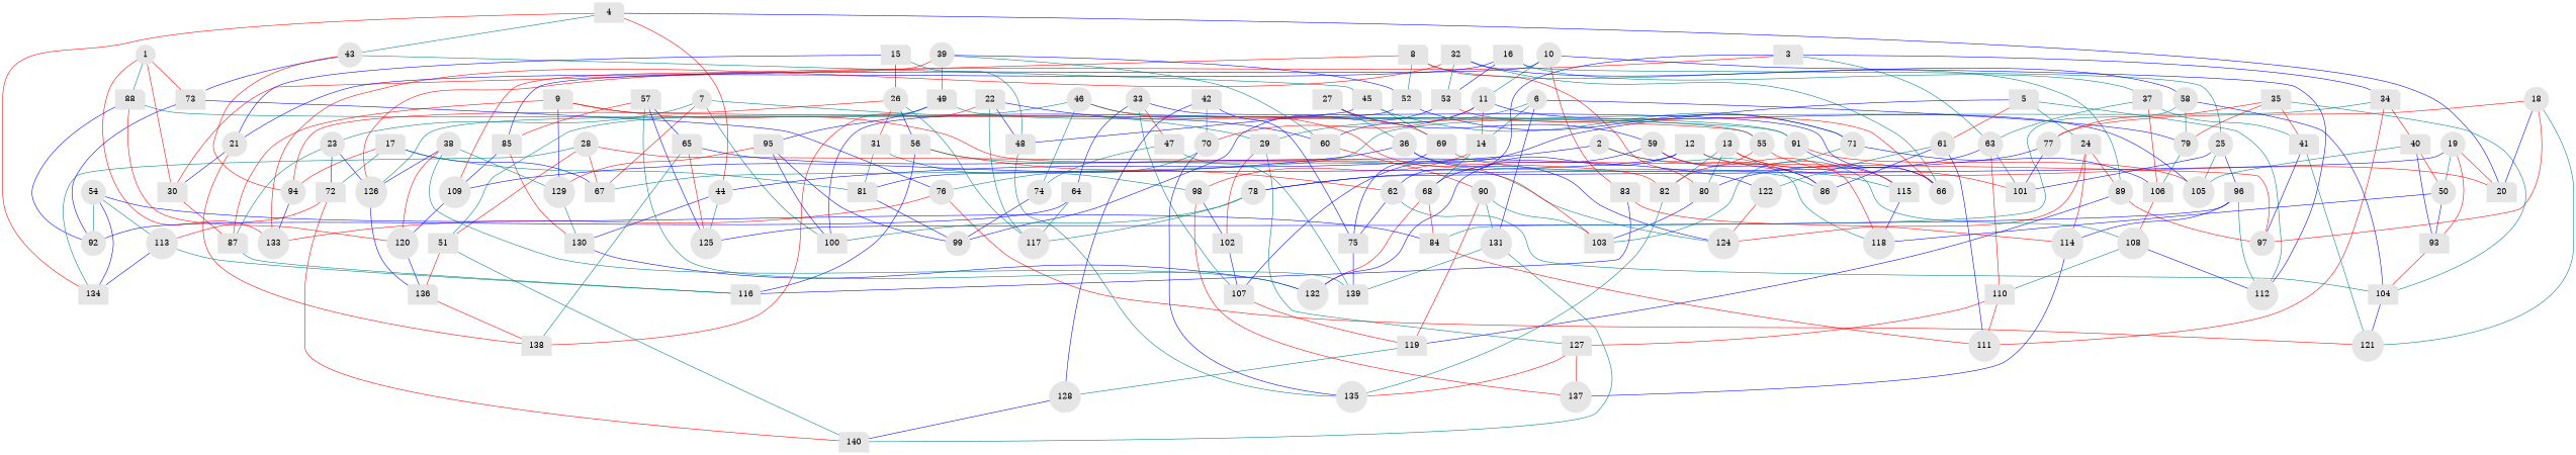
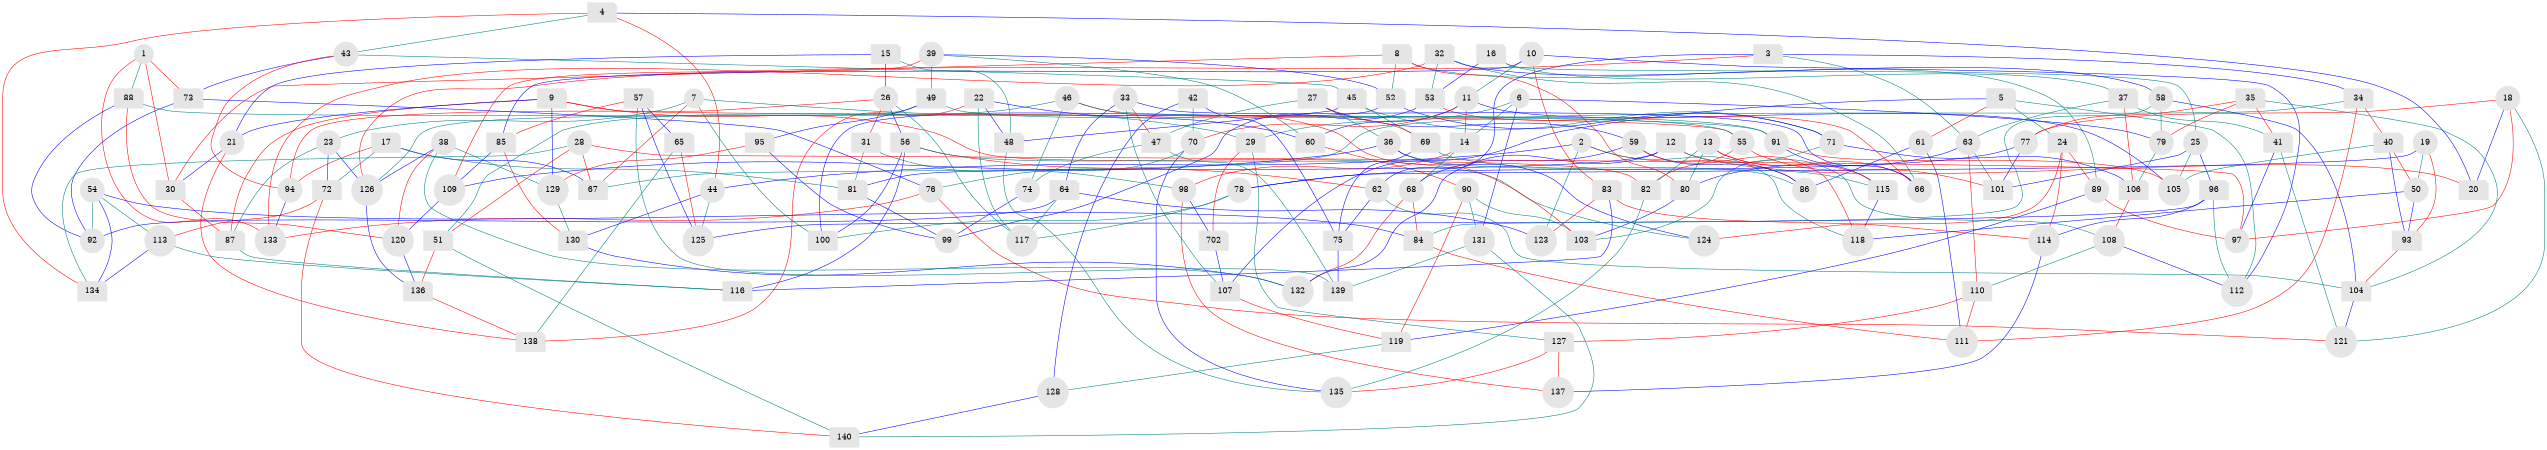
  graph {
    node [color=gray90 shape=note style=filled]
    edge [color=blue]
    30
    1 [shape=circle]
    73
    88
    133 [shape=circle]
    87
    92 [shape=circle]
    76 [shape=circle]
    120 [shape=circle]
    91 [shape=circle]
    2 [shape=circle]
    44 [shape=circle]
    86 [shape=circle]
    118 [shape=circle]
+   123 [shape=circle]
    125 [shape=circle]
    130
    3
    34
    62 [shape=circle]
    126 [shape=circle]
    63 [shape=circle]
    67
    40
    111 [shape=circle]
    75
    104
    74 [shape=circle]
    99 [shape=circle]
    136
    4
    20
    43 [shape=circle]
    134
    94 [shape=circle]
    45
    5
    24
    61 [shape=circle]
    107
    112 [shape=circle]
    89 [shape=circle]
    114 [shape=circle]
    124 [shape=circle]
-   122 [shape=circle]
    119
    14
    6 [shape=circle]
    29
    79 [shape=circle]
    131 [shape=circle]
    68 [shape=circle]
    98 [shape=circle]
-   102
+   102 [label=702]
    127
    106
    139
    140
    7 [shape=circle]
    23 [shape=circle]
    100
    72
    8
    52
    80
    71 [shape=circle]
    103
    97 [shape=circle]
    9
    55 [shape=circle]
    82
    129 [shape=circle]
    101
    135 [shape=circle]
    116
    10 [shape=circle]
    11 [shape=circle]
    83
    85
    60
    70 [shape=circle]
    105 [shape=circle]
    109 [shape=circle]
    90 [shape=circle]
    12
    81
    108 [shape=circle]
    132 [shape=circle]
    110
    13 [shape=circle]
    66 [shape=circle]
    115
    84
    137 [shape=circle]
    15
    21 [shape=circle]
    26 [shape=circle]
    48
    138
    117 [shape=circle]
    31
    56
    16
    25 [shape=circle]
    37
    53
    96
    41
    17
    113 [shape=circle]
    18 [shape=circle]
    77 [shape=circle]
    121 [shape=circle]
    78 [shape=circle]
    19 [shape=circle]
    50 [shape=circle]
    93
    22
    27
    36 [shape=circle]
    47
    59 [shape=circle]
    69
    28 [shape=circle]
    51
    32
    58 [shape=circle]
    33 [shape=circle]
    64
    35
    128 [shape=circle]
    38 [shape=circle]
    39 [shape=circle]
    49
    95
    42
    46 [shape=circle]
    54 [shape=circle]
    57
    65
    30 -- 87 [color=red]
    1 -- 30 [color=red]
    1 -- 73 [color=red]
    1 -- 88 [color=teal]
    1 -- 133 [color=red]
    73 -- 92
    73 -- 76
    88 -- 92
    88 -- 120 [color=red]
    88 -- 91 [color=teal]
    87 -- 116 [color=teal]
    76 -- 133 [color=red]
    76 -- 121 [color=red]
    120 -- 136
    91 -- 105 [color=red]
    91 -- 115
    2 -- 44
    2 -- 86 [color=red]
    2 -- 118 [color=teal]
+   2 -- 123 [color=teal]
    44 -- 125 [color=teal]
    44 -- 130
    130 -- 132
    3 -- 34
    3 -- 62
    3 -- 126 [color=red]
    3 -- 63 [color=teal]
    34 -- 67 [color=teal]
    34 -- 40 [color=red]
    34 -- 111 [color=red]
    62 -- 75
    62 -- 104 [color=teal]
    126 -- 136
    63 -- 80
    63 -- 101 [color=teal]
    63 -- 110 [color=red]
    40 -- 105 [color=teal]
    40 -- 50 [color=red]
    40 -- 93
    75 -- 139
    104 -- 121
    74 -- 99
    136 -- 138 [color=red]
    4 -- 44 [color=red]
    4 -- 20
    4 -- 43 [color=teal]
    4 -- 134 [color=red]
    43 -- 73
    43 -- 94 [color=red]
    43 -- 45 [color=teal]
    94 -- 133
    45 -- 71 [color=teal]
    45 -- 48
    45 -- 69 [color=teal]
    5 -- 24 [color=teal]
    5 -- 61 [color=red]
    5 -- 107
    5 -- 112 [color=teal]
    24 -- 89 [color=red]
    24 -- 114 [color=red]
    24 -- 124 [color=red]
    61 -- 86
    61 -- 111
-   61 -- 122 [color=teal]
    107 -- 119 [color=red]
    89 -- 119
    89 -- 97 [color=red]
    114 -- 137
-   122 -- 124 [color=red]
    119 -- 128 [color=teal]
    14 -- 68 [color=teal]
    14 -- 98 [color=red]
    6 -- 14 [color=teal]
    6 -- 29 [color=teal]
    6 -- 79
    6 -- 131
    29 -- 102 [color=red]
    29 -- 127 [color=teal]
    79 -- 106 [color=teal]
    131 -- 139 [color=teal]
    131 -- 140 [color=teal]
    68 -- 132 [color=red]
    68 -- 84 [color=red]
    98 -- 102
    98 -- 137 [color=red]
    102 -- 107
    127 -- 135 [color=red]
    127 -- 137 [color=red]
    106 -- 108 [color=red]
    7 -- 67 [color=red]
    7 -- 29 [color=teal]
    7 -- 23 [color=teal]
    7 -- 100 [color=teal]
    23 -- 87 [color=teal]
    23 -- 126
    23 -- 72
    72 -- 140 [color=red]
    72 -- 113 [color=red]
    8 -- 30 [color=red]
    8 -- 89 [color=teal]
    8 -- 52 [color=teal]
    8 -- 80 [color=red]
    52 -- 100
    52 -- 71
    80 -- 103
    71 -- 106
    71 -- 103 [color=teal]
    9 -- 87 [color=red]
    9 -- 55 [color=red]
    9 -- 82 [color=red]
    9 -- 129
    55 -- 82 [color=red]
    55 -- 101 [color=red]
    82 -- 135 [color=teal]
    129 -- 130 [color=teal]
    10 -- 112
    10 -- 11 [color=teal]
    10 -- 83 [color=red]
    10 -- 85
    11 -- 14 [color=red]
    11 -- 60
    11 -- 70 [color=red]
    11 -- 105
+   83 -- 123 [color=red]
    83 -- 114 [color=red]
    83 -- 116
    85 -- 130 [color=red]
    85 -- 109
    60 -- 90 [color=red]
    70 -- 76 [color=teal]
    70 -- 135
    109 -- 120
    90 -- 119 [color=red]
    90 -- 131 [color=teal]
    90 -- 103 [color=teal]
    12 -- 20 [color=red]
    12 -- 81
    12 -- 108 [color=teal]
    12 -- 132
    81 -- 99
    108 -- 112
    108 -- 110 [color=teal]
    110 -- 111 [color=red]
    110 -- 127 [color=red]
    13 -- 80 [color=teal]
    13 -- 82 [color=teal]
    13 -- 66 [color=red]
    13 -- 115 [color=red]
    115 -- 118
    84 -- 111 [color=red]
    15 -- 21
    15 -- 26
    15 -- 48 [color=teal]
    21 -- 30
    21 -- 138 [color=red]
    26 -- 94 [color=red]
    26 -- 117 [color=teal]
    26 -- 31 [color=red]
    26 -- 56
    48 -- 135 [color=teal]
    31 -- 98 [color=teal]
    31 -- 81 [color=teal]
    56 -- 62 [color=red]
    56 -- 124 [color=teal]
    56 -- 116
-   16 -- 21
+   9 -- 21
    16 -- 25 [color=teal]
    16 -- 37 [color=teal]
    16 -- 53
    25 -- 101
    25 -- 105 [color=teal]
    25 -- 96
    37 -- 63 [color=teal]
    37 -- 106 [color=red]
    37 -- 41 [color=teal]
    53 -- 99
    53 -- 66 [color=red]
    96 -- 125
    96 -- 112 [color=teal]
    96 -- 114
    41 -- 97
    41 -- 121 [color=teal]
    17 -- 67
    17 -- 94 [color=red]
    17 -- 72 [color=teal]
    17 -- 81 [color=teal]
    113 -- 134
    113 -- 116 [color=teal]
    18 -- 20
    18 -- 97 [color=red]
    18 -- 77 [color=red]
    18 -- 121 [color=teal]
    77 -- 101
    77 -- 78
    78 -- 100 [color=teal]
    78 -- 117 [color=teal]
-   19 -- 20 [color=red]
    19 -- 78
    19 -- 50 [color=teal]
    19 -- 93 [color=red]
    50 -- 118
    50 -- 93
    93 -- 104 [color=red]
    22 -- 60
    22 -- 48
    22 -- 138 [color=red]
    22 -- 117 [color=teal]
    27 -- 36 [color=teal]
+   27 -- 47 [color=teal]
    27 -- 59
    27 -- 69 [color=red]
    36 -- 86 [color=teal]
    36 -- 124
    36 -- 109
    47 -- 74 [color=teal]
    47 -- 139 [color=teal]
    59 -- 86
    59 -- 118 [color=red]
    59 -- 68
    69 -- 75
    69 -- 115 [color=teal]
    28 -- 67 [color=red]
    28 -- 134 [color=teal]
    28 -- 97 [color=red]
    28 -- 51 [color=red]
    51 -- 136 [color=red]
    51 -- 140 [color=teal]
    32 -- 133 [color=red]
    32 -- 66 [color=teal]
    32 -- 53 [color=teal]
    32 -- 58
    58 -- 104
    58 -- 79 [color=teal]
    58 -- 84 [color=teal]
    33 -- 107 [color=teal]
    33 -- 66
    33 -- 47 [color=red]
    33 -- 64
    64 -- 92
+   64 -- 123
    64 -- 117 [color=teal]
    35 -- 104 [color=teal]
    35 -- 79 [color=red]
    35 -- 41 [color=red]
    35 -- 77 [color=red]
    128 -- 140
    38 -- 120 [color=red]
    38 -- 126
    38 -- 129 [color=teal]
    38 -- 132 [color=teal]
    39 -- 52
    39 -- 60 [color=teal]
    39 -- 109 [color=red]
    39 -- 49 [color=red]
    49 -- 91 [color=teal]
    49 -- 126 [color=teal]
    49 -- 95
    95 -- 99
-   95 -- 100
+   56 -- 100
    95 -- 129 [color=red]
    42 -- 75
    42 -- 70 [color=teal]
    42 -- 128
    46 -- 74 [color=teal]
    46 -- 103 [color=red]
    46 -- 55 [color=teal]
    46 -- 51 [color=teal]
    54 -- 92 [color=teal]
    54 -- 134
    54 -- 84
    54 -- 113 [color=teal]
    57 -- 125
    57 -- 139 [color=teal]
    57 -- 85 [color=red]
    57 -- 65
    65 -- 125 [color=red]
-   65 -- 122
    65 -- 138 [color=teal]
  }
